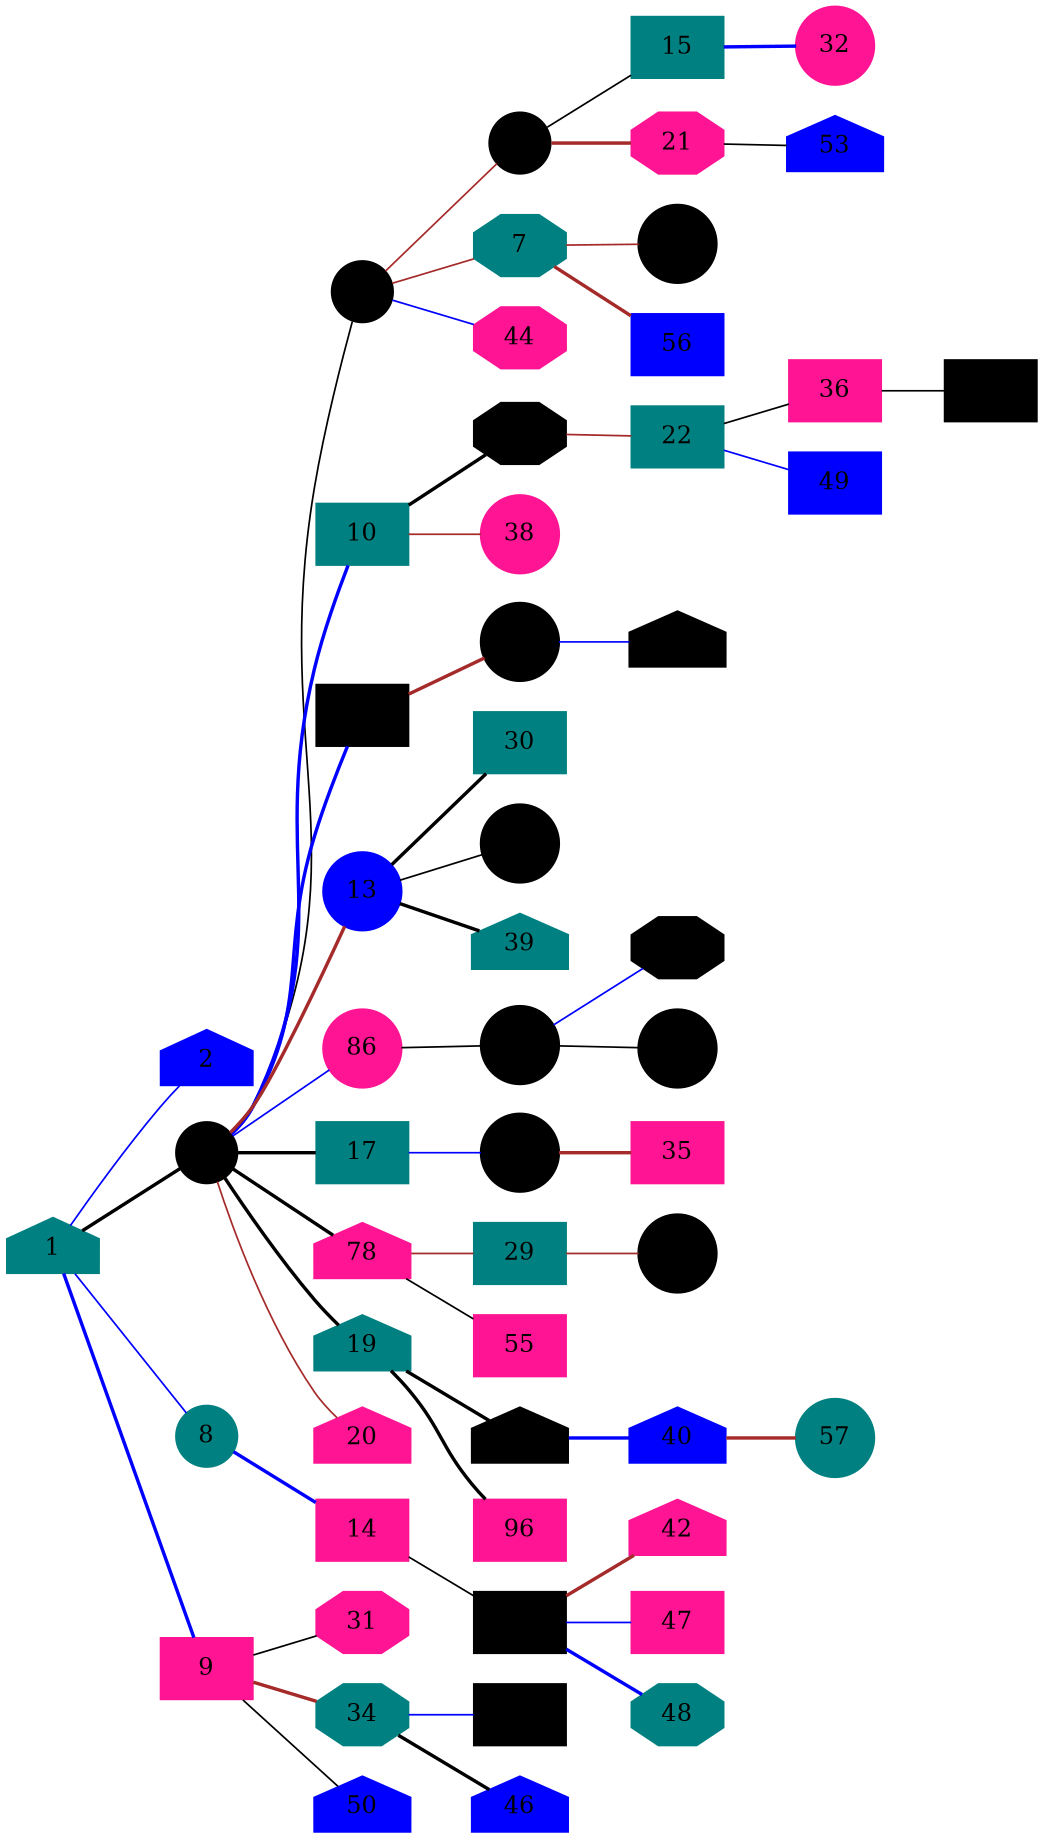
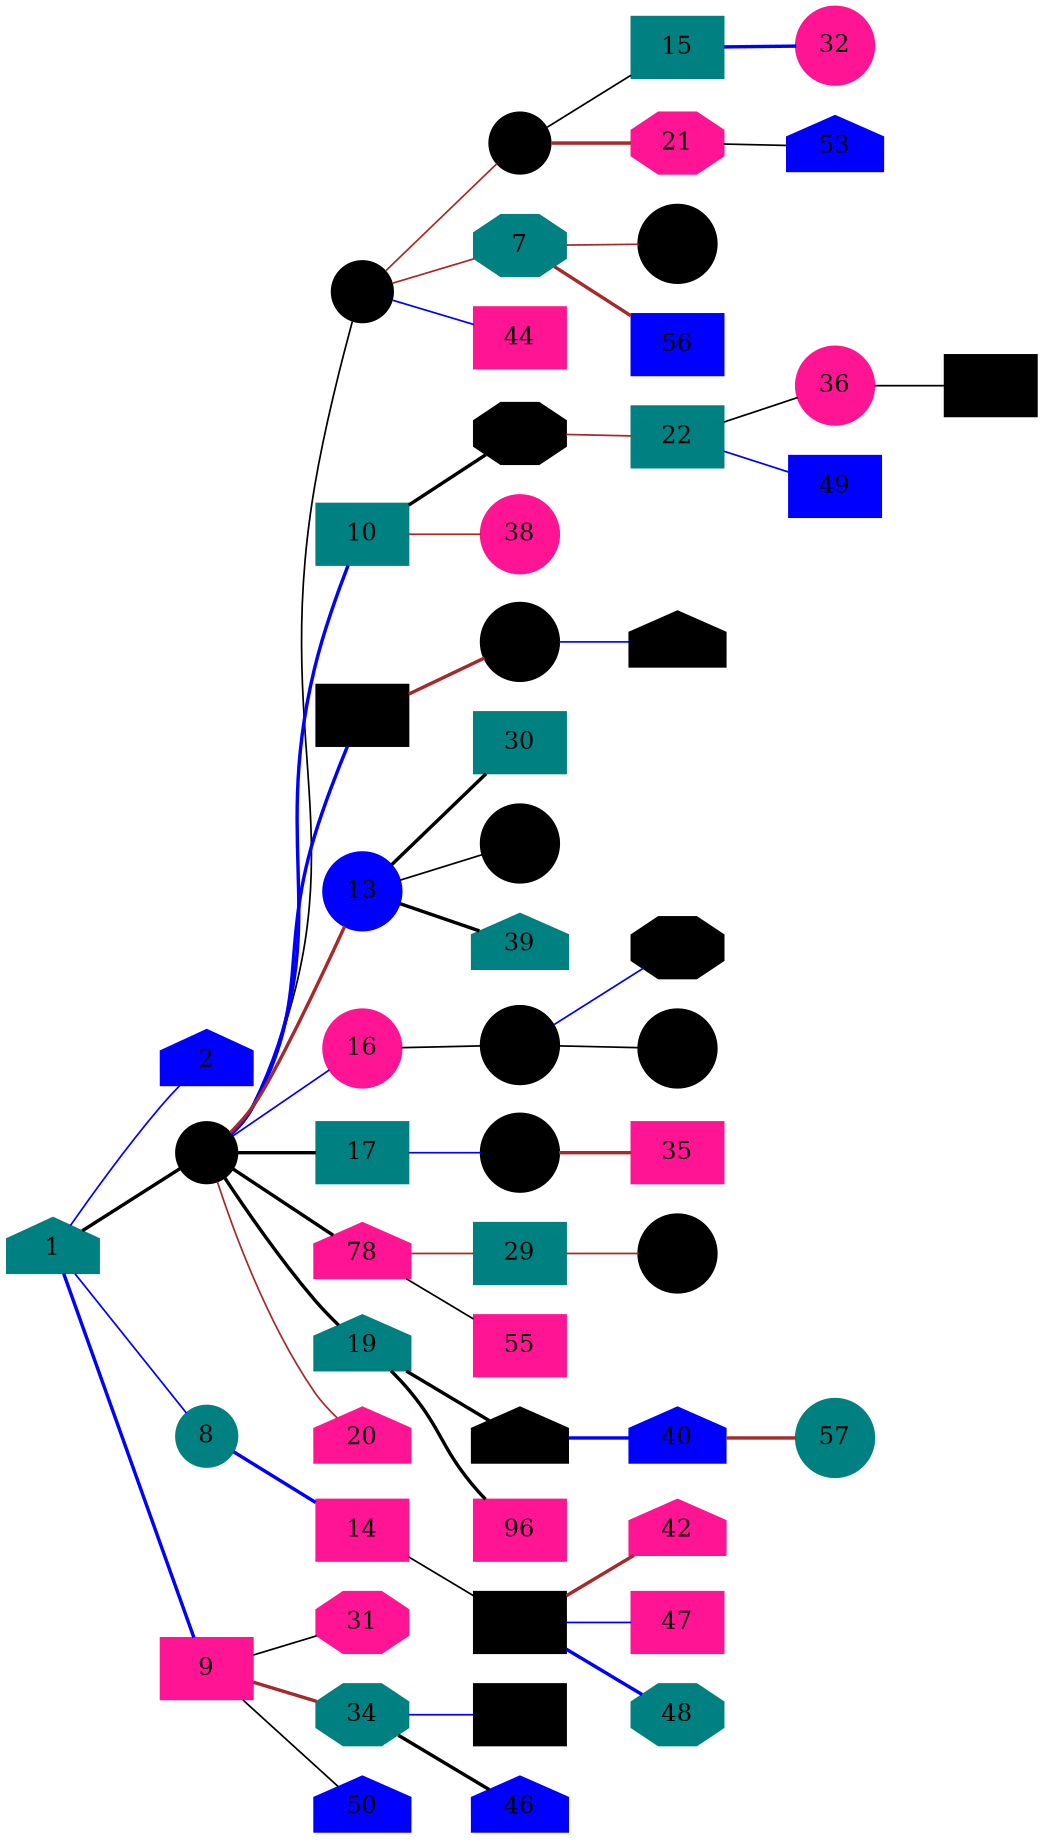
  graph {
    rankdir=LR
    node [color=black shape=box style=filled]
    edge [color=black style=solid]
    1 [color=teal shape=house]
    2 [color=blue shape=house]
    3 [shape=circle]
    8 [color=teal shape=circle]
    9 [color=deeppink]
    4 [shape=circle]
    10 [color=teal]
    12
    13 [color=blue shape=circle]
-   16 [color=deeppink shape=circle label=86]
+   16 [color=deeppink shape=circle]
    17 [color=teal]
    n12 [color=deeppink label=78 shape=house]
    19 [color=teal shape=house]
    20 [color=deeppink shape=house]
    14 [color=deeppink]
    31 [color=deeppink shape=octagon]
    34 [color=teal shape=octagon]
    50 [color=blue shape=house]
    6 [shape=circle]
    7 [color=teal shape=octagon]
-   44 [color=deeppink shape=octagon]
+   44 [color=deeppink]
    11 [shape=octagon]
    38 [color=deeppink shape=circle]
    45 [shape=circle]
    30 [color=teal]
    33 [shape=circle]
    39 [color=teal shape=house]
    23 [shape=circle]
    27 [shape=circle]
    29 [color=teal]
    55 [color=deeppink]
    25 [shape=house]
    n33 [color=deeppink label=96]
    15 [color=teal]
    21 [color=deeppink shape=octagon]
    28 [shape=circle]
    56 [color=blue]
    32 [color=deeppink shape=circle]
    53 [color=blue shape=house]
    24
    37
    46 [color=blue shape=house]
    22 [color=teal]
-   36 [color=deeppink]
+   36 [color=deeppink shape=circle]
    49 [color=blue]
    52 [shape=house]
    42 [color=deeppink shape=house]
    47 [color=deeppink]
    48 [color=teal shape=octagon]
    41 [shape=octagon]
    51 [shape=circle]
    35 [color=deeppink]
    54 [shape=circle]
    40 [color=blue shape=house]
    43
    57 [color=teal shape=circle]
    1 -- 2 [color=blue]
    1 -- 3 [style=bold]
    1 -- 8 [color=blue]
    1 -- 9 [color=blue style=bold]
    3 -- 4
    3 -- 10 [color=blue style=bold]
    3 -- 12 [color=blue style=bold]
    3 -- 13 [color=brown style=bold]
    3 -- 16 [color=blue]
    3 -- 17 [style=bold]
    3 -- n12 [style=bold]
    3 -- 19 [style=bold]
    3 -- 20 [color=brown]
    8 -- 14 [color=blue style=bold]
    9 -- 31
    9 -- 34 [color=brown style=bold]
    9 -- 50
    4 -- 6 [color=brown]
    4 -- 7 [color=brown]
    4 -- 44 [color=blue]
    10 -- 11 [style=bold]
    10 -- 38 [color=brown]
    12 -- 45 [color=brown style=bold]
    13 -- 30 [style=bold]
    13 -- 33
    13 -- 39 [style=bold]
    16 -- 23
    17 -- 27 [color=blue]
    n12 -- 29 [color=brown]
    n12 -- 55
    19 -- 25 [style=bold]
    19 -- n33 [style=bold]
    14 -- 24
    34 -- 37 [color=blue]
    34 -- 46 [style=bold]
    6 -- 15
    6 -- 21 [color=brown style=bold]
    7 -- 28 [color=brown]
    7 -- 56 [color=brown style=bold]
    11 -- 22 [color=brown]
    45 -- 52 [color=blue]
    23 -- 41 [color=blue]
    23 -- 51
    27 -- 35 [color=brown style=bold]
    29 -- 54 [color=brown]
    25 -- 40 [color=blue style=bold]
    15 -- 32 [color=blue style=bold]
    21 -- 53
    24 -- 42 [color=brown style=bold]
    24 -- 47 [color=blue]
    24 -- 48 [color=blue style=bold]
    22 -- 36
    22 -- 49 [color=blue]
    36 -- 43
    40 -- 57 [color=brown style=bold]
  }
